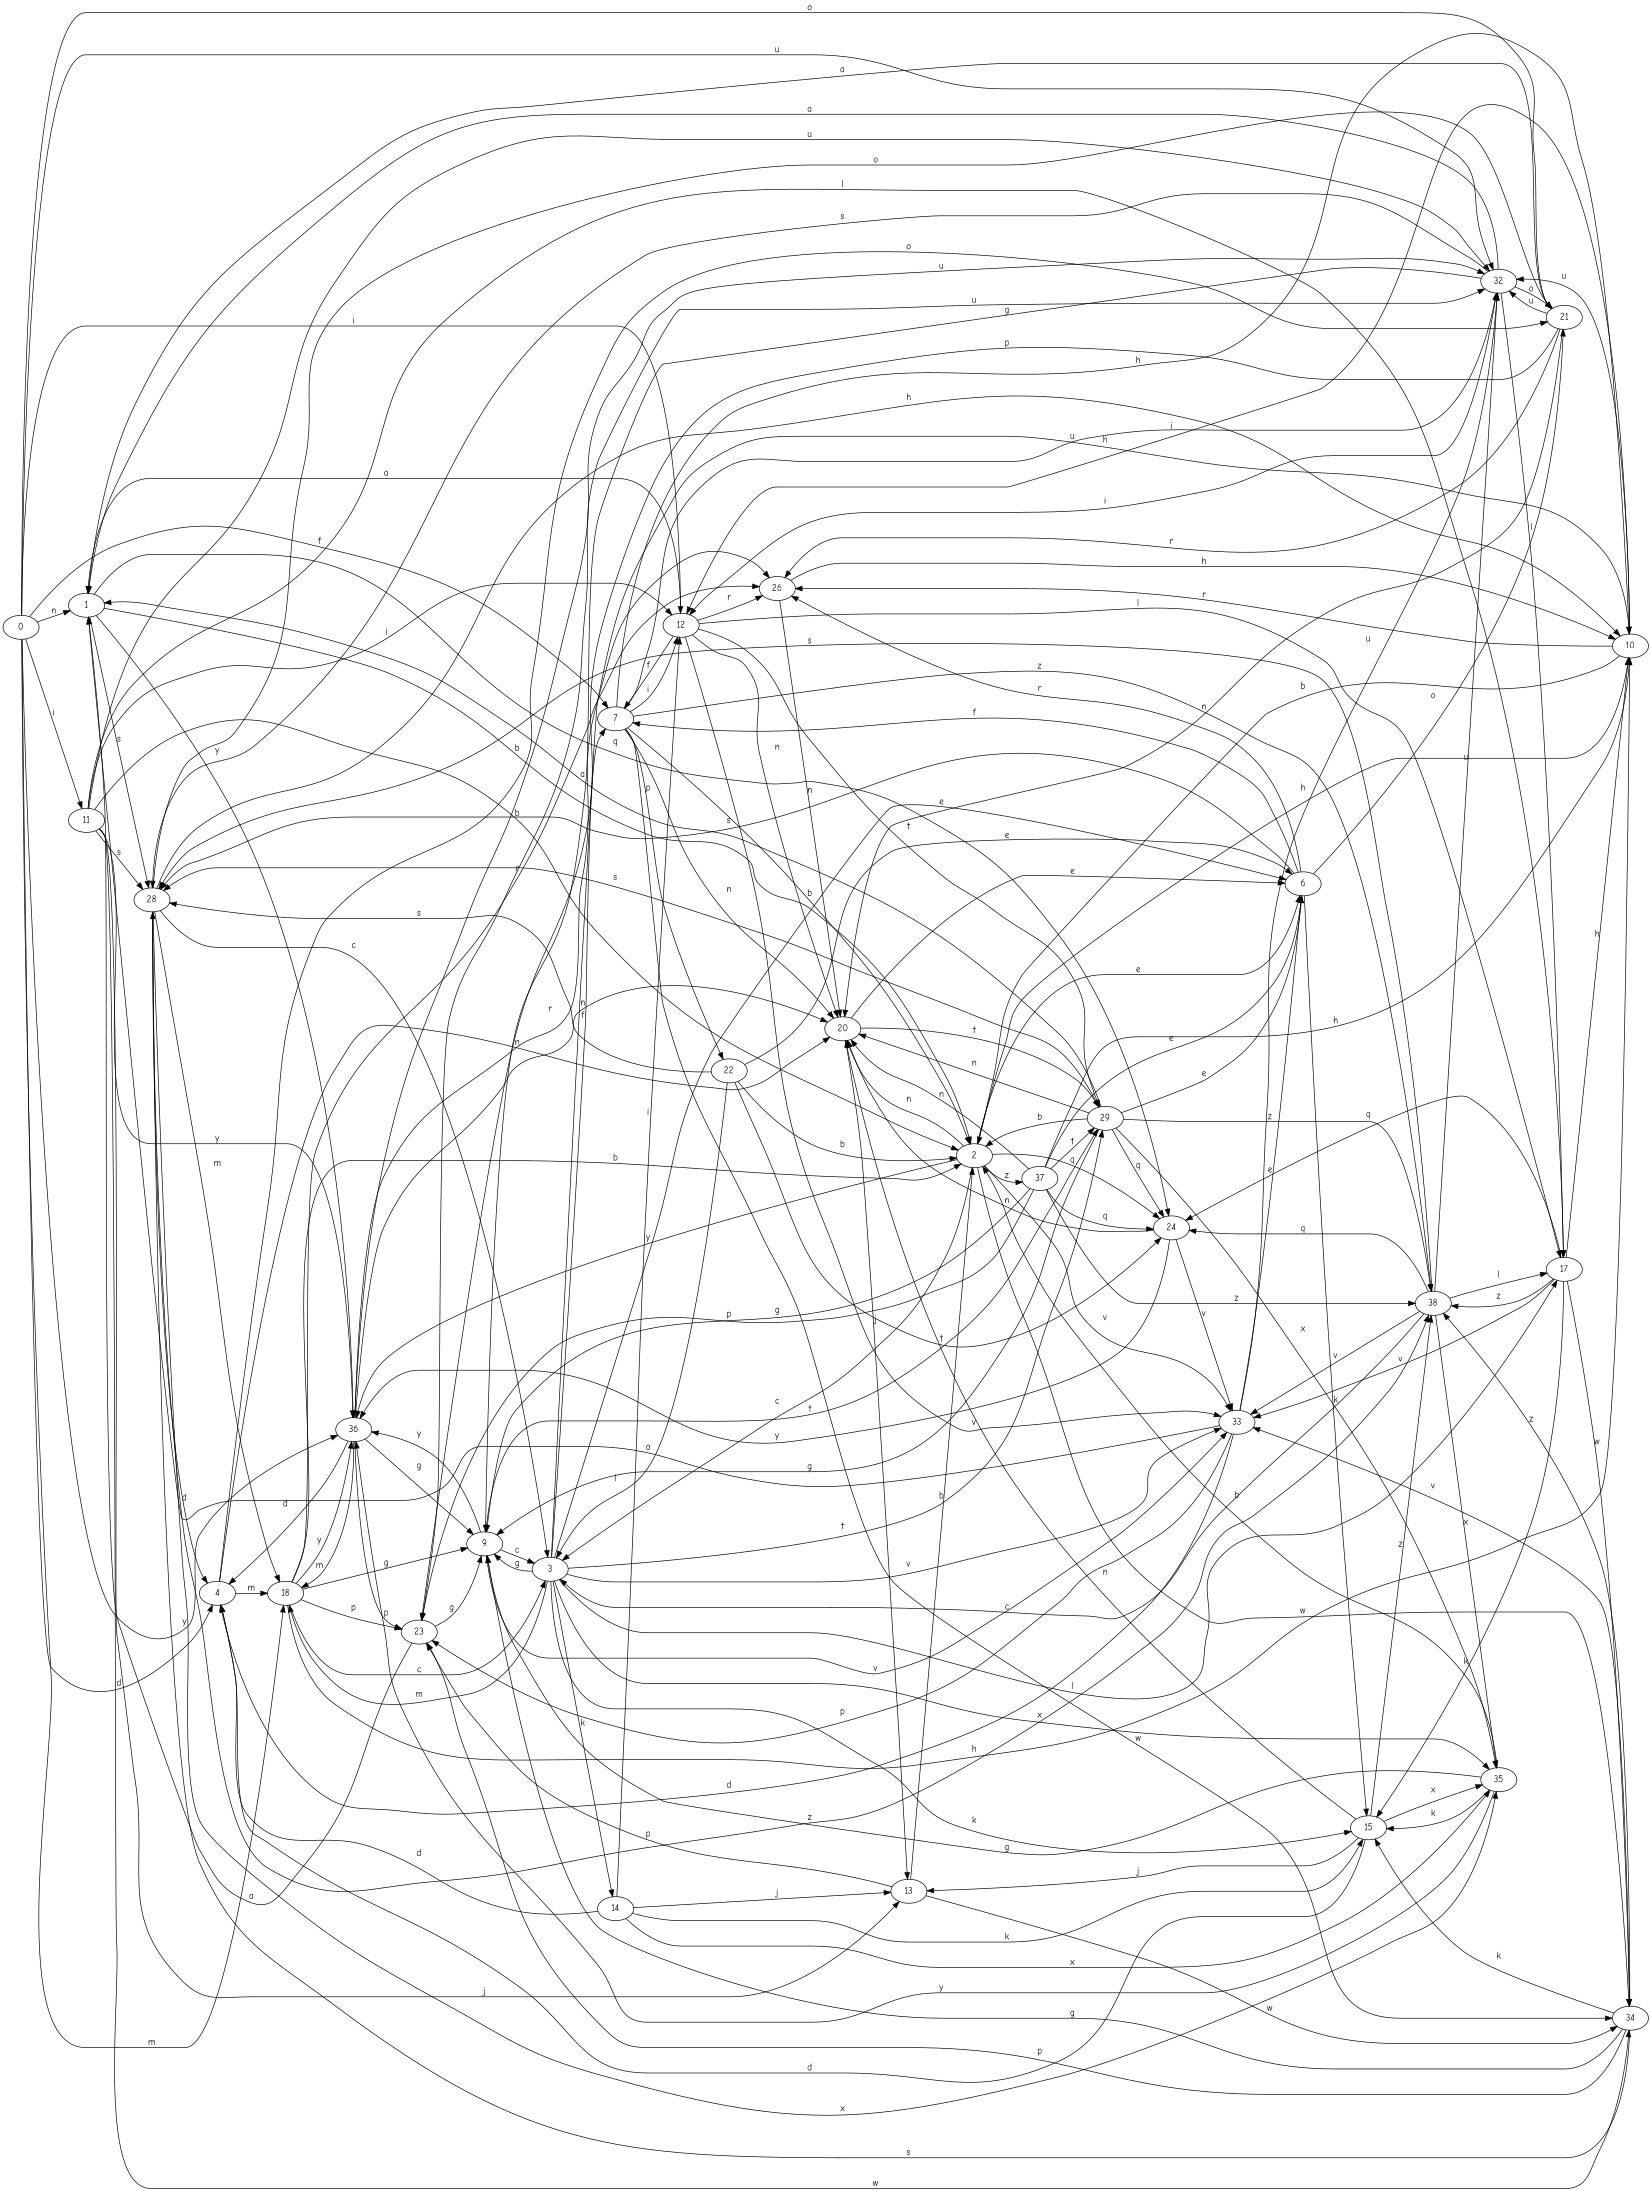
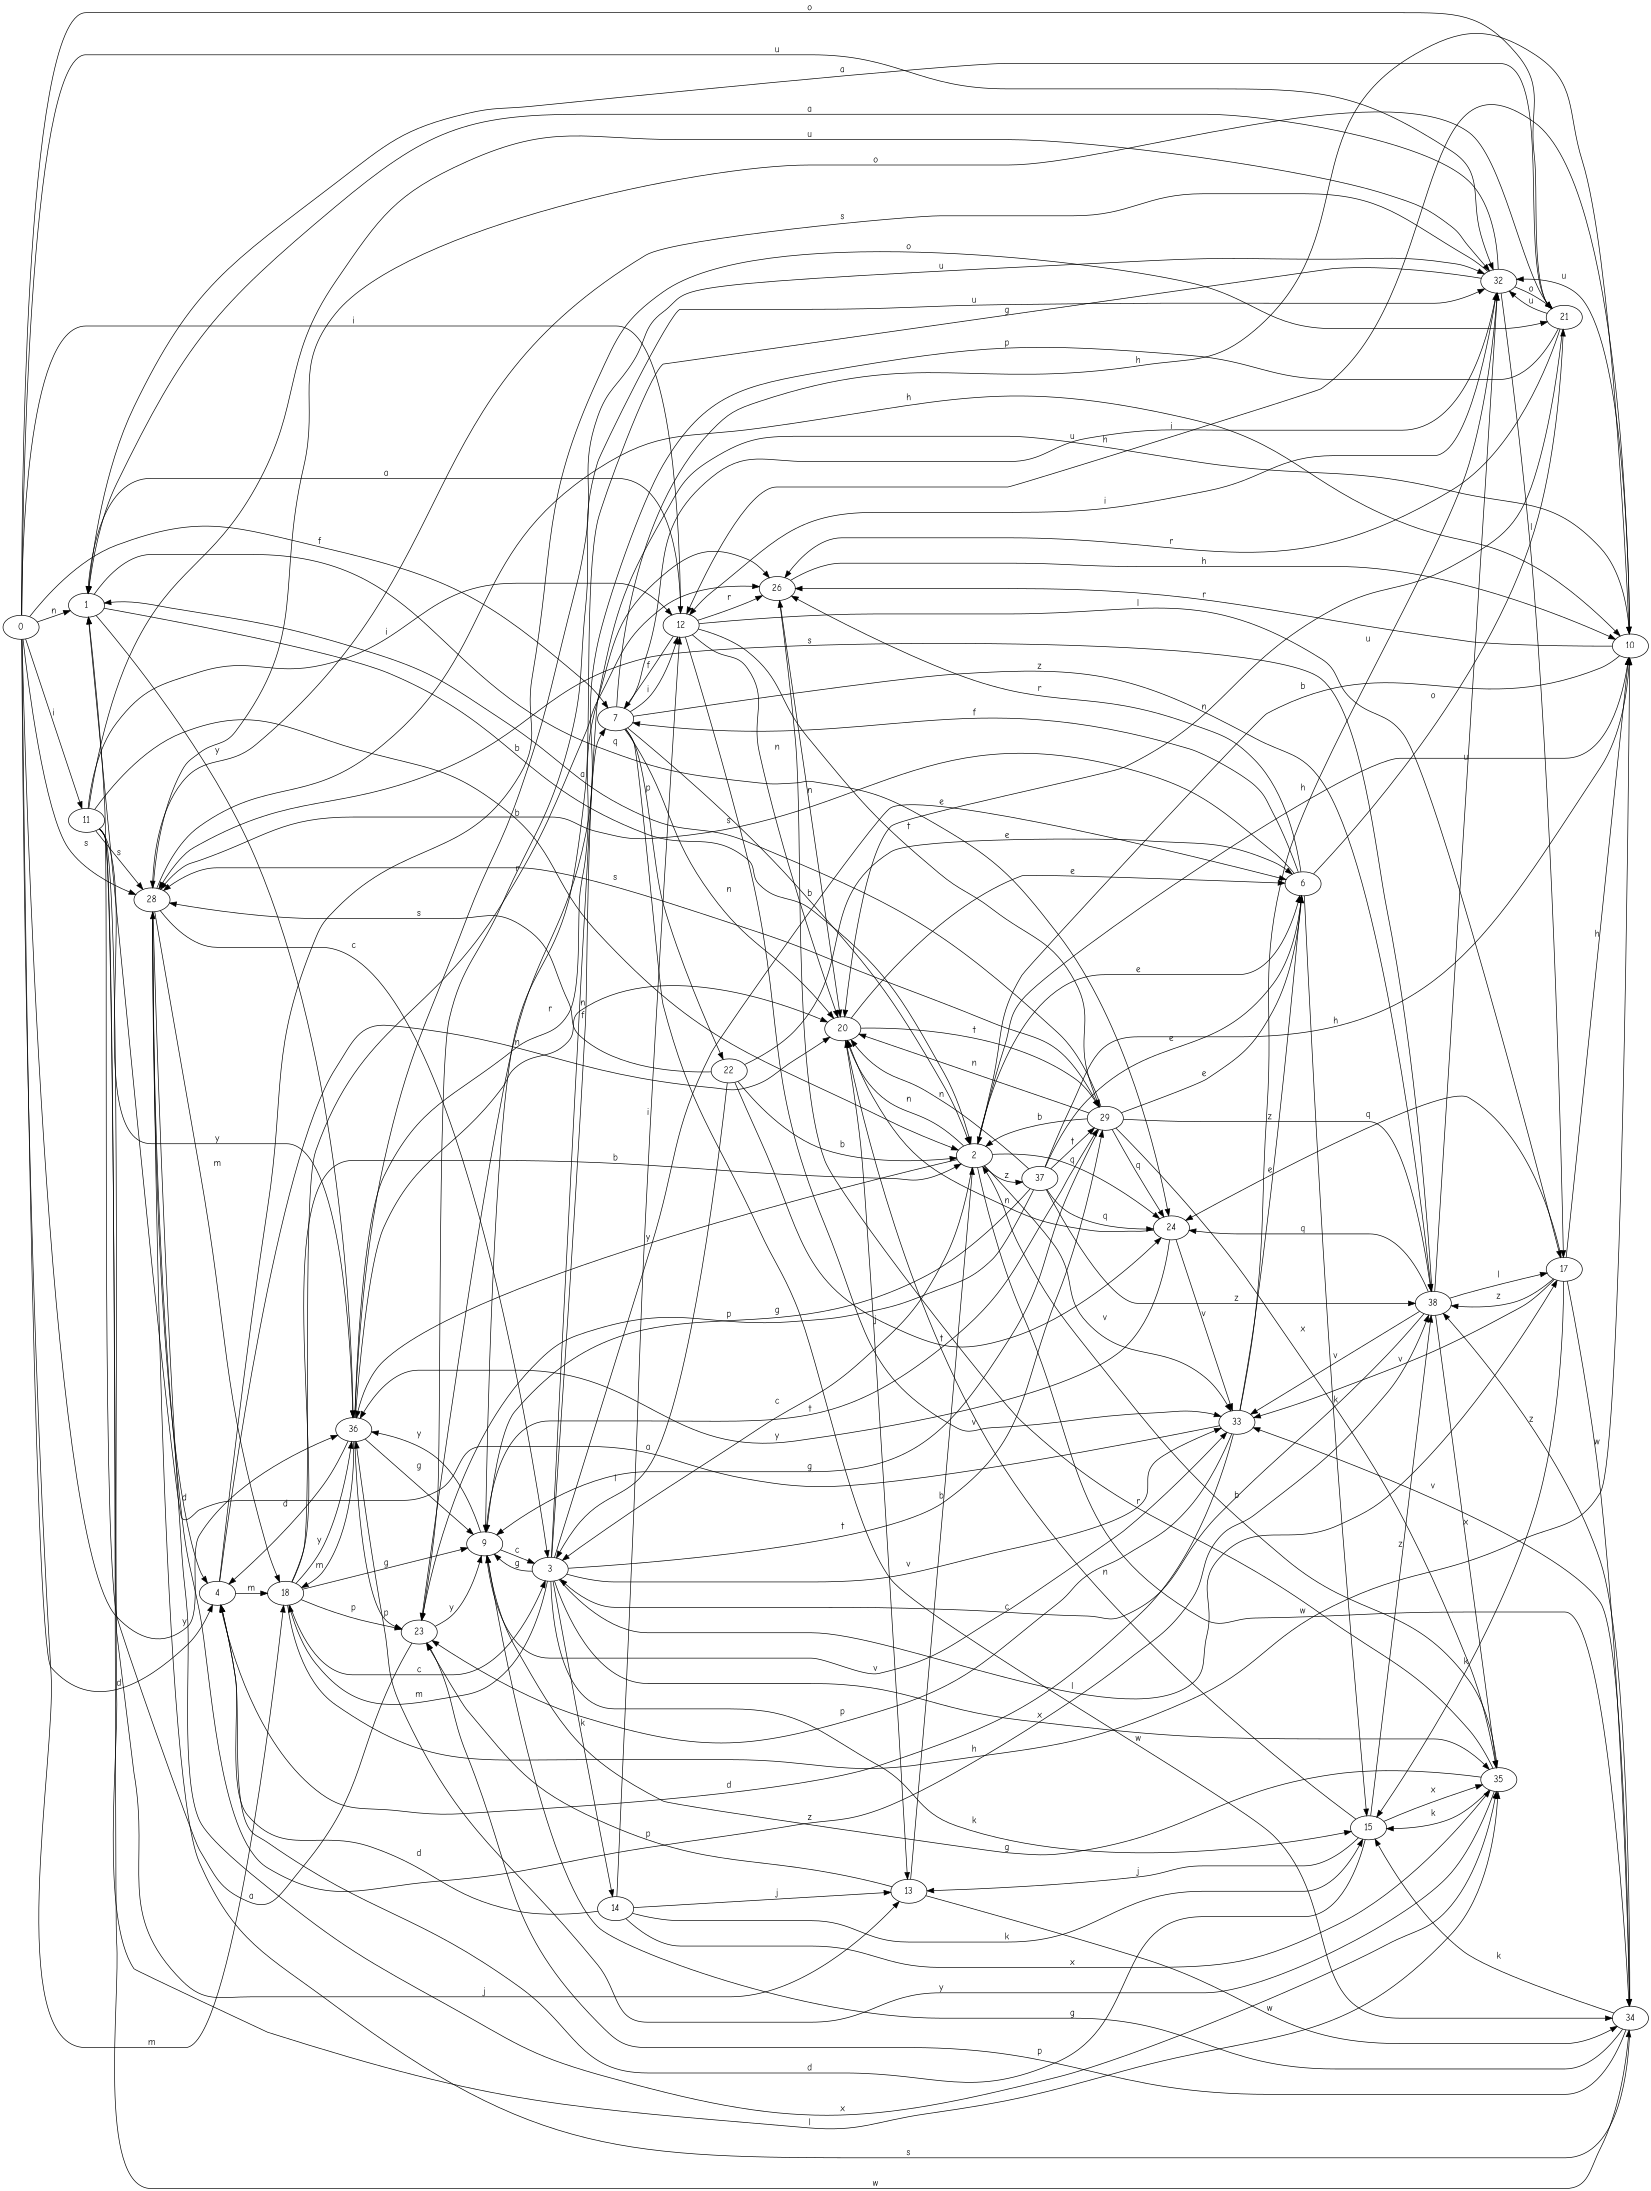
  strict digraph {
    fontname="Comic Neue"
    rankdir=LR
    node [fontname="Comic Neue"]
    edge [fontname="Comic Neue"]
    0
    1
    4
    7
    11
    12
    18
    21
    28
    32
    36
    2
    24
    20
    10
    34
    22
    38
    17
    13
    33
    29
    26
    3
    9
    23
    35
    6
    37
    14
    15
    0 -> 1 [label=n]
    0 -> 4 [label=d]
    0 -> 7 [label=f]
    0 -> 11 [label=i]
    0 -> 12 [label=i]
    0 -> 18 [label=m]
    0 -> 21 [label=o]
-   1 -> 28 [label=s]
+   0 -> 28 [label=s]
    0 -> 32 [label=u]
    0 -> 36 [label=y]
    1 -> 36 [label=y]
    1 -> 2 [label=b]
    1 -> 24 [label=q]
    4 -> 18 [label=m]
    4 -> 21 [label=o]
    4 -> 20 [label=n]
    7 -> 12 [label=i]
    7 -> 32 [label=u]
    7 -> 2 [label=b]
    7 -> 20 [label=n]
    7 -> 10 [label=h]
    7 -> 34 [label=w]
    7 -> 22 [label=p]
    7 -> 38 [label=z]
    11 -> 12 [label=i]
    11 -> 28 [label=s]
    11 -> 32 [label=u]
    11 -> 36 [label=y]
    11 -> 2 [label=b]
    11 -> 34 [label=w]
-   11 -> 17 [label=l]
+   11 -> 35 [label=l]
    11 -> 13 [label=j]
    12 -> 1 [label=a]
    12 -> 7 [label=f]
    12 -> 20 [label=n]
    12 -> 17 [label=l]
    12 -> 33 [label=v]
    12 -> 29 [label=t]
    12 -> 26 [label=r]
    18 -> 36 [label=y]
    18 -> 2 [label=b]
    18 -> 10 [label=h]
    18 -> 26 [label=r]
    18 -> 3 [label=c]
    18 -> 9 [label=g]
    18 -> 23 [label=p]
    21 -> 1 [label=a]
    21 -> 32 [label=u]
    21 -> 20 [label=n]
    21 -> 26 [label=r]
    21 -> 23 [label=p]
    28 -> 4 [label=d]
    28 -> 18 [label=m]
    28 -> 21 [label=o]
    28 -> 10 [label=h]
    28 -> 38 [label=z]
    28 -> 3 [label=c]
    28 -> 35 [label=x]
    32 -> 1 [label=a]
    32 -> 12 [label=i]
    32 -> 21 [label=o]
    32 -> 28 [label=s]
    32 -> 17 [label=l]
    32 -> 9 [label=g]
    36 -> 4 [label=d]
    36 -> 18 [label=m]
    36 -> 32 [label=u]
    36 -> 20 [label=n]
    36 -> 26 [label=r]
    36 -> 9 [label=g]
    36 -> 23 [label=p]
    2 -> 36 [label=y]
    2 -> 24 [label=q]
    2 -> 20 [label=n]
    2 -> 10 [label=h]
    2 -> 34 [label=w]
    2 -> 33 [label=v]
    2 -> 3 [label=c]
    2 -> 6 [label=e]
    2 -> 37 [label=z]
    24 -> 36 [label=y]
    24 -> 20 [label=n]
    24 -> 33 [label=v]
    20 -> 13 [label=j]
    20 -> 29 [label=t]
    20 -> 6 [label=e]
    10 -> 12 [label=i]
    10 -> 32 [label=u]
    10 -> 2 [label=b]
    10 -> 26 [label=r]
    34 -> 28 [label=s]
    34 -> 38 [label=z]
    34 -> 33 [label=v]
    34 -> 9 [label=g]
    34 -> 23 [label=p]
    34 -> 15 [label=k]
    22 -> 28 [label=s]
    22 -> 2 [label=b]
    22 -> 24 [label=t]
    22 -> 3 [label=l]
    22 -> 6 [label=e]
    38 -> 28 [label=s]
    38 -> 32 [label=u]
    38 -> 24 [label=q]
    38 -> 17 [label=l]
    38 -> 33 [label=v]
    38 -> 3 [label=c]
    38 -> 35 [label=x]
    17 -> 24 [label=q]
    17 -> 10 [label=h]
    17 -> 34 [label=w]
    17 -> 38 [label=z]
    17 -> 33 [label=v]
    17 -> 15 [label=k]
    13 -> 2 [label=b]
    13 -> 34 [label=w]
    13 -> 23 [label=p]
    33 -> 1 [label=a]
    33 -> 4 [label=d]
    33 -> 32 [label=u]
    33 -> 23 [label=p]
    33 -> 6 [label=e]
    29 -> 1 [label=a]
    29 -> 28 [label=s]
    29 -> 2 [label=b]
    29 -> 24 [label=q]
    29 -> 20 [label=n]
    29 -> 38 [label=z]
    29 -> 9 [label=g]
    29 -> 35 [label=x]
    29 -> 6 [label=e]
    26 -> 20 [label=n]
    26 -> 10 [label=h]
    3 -> 7 [label=f]
    3 -> 18 [label=m]
    3 -> 10 [label=h]
    3 -> 17 [label=l]
    3 -> 33 [label=v]
    3 -> 29 [label=t]
    3 -> 9 [label=g]
    3 -> 35 [label=x]
    3 -> 6 [label=e]
    3 -> 14 [label=k]
    3 -> 15 [label=k]
    9 -> 36 [label=y]
    9 -> 33 [label=v]
    9 -> 29 [label=t]
    9 -> 3 [label=c]
    23 -> 1 [label=a]
    23 -> 32 [label=u]
-   23 -> 9 [label=g]
+   23 -> 9 [label=y]
    35 -> 36 [label=y]
    35 -> 2 [label=b]
+   35 -> 26 [label=r]
    35 -> 9 [label=g]
    35 -> 15 [label=k]
    6 -> 7 [label=f]
    6 -> 21 [label=o]
    6 -> 28 [label=s]
    6 -> 26 [label=r]
    6 -> 15 [label=k]
    37 -> 24 [label=q]
    37 -> 20 [label=n]
    37 -> 10 [label=h]
    37 -> 38 [label=z]
    37 -> 29 [label=t]
    37 -> 9 [label=g]
    37 -> 23 [label=p]
    37 -> 6 [label=e]
    14 -> 4 [label=d]
    14 -> 12 [label=i]
    14 -> 13 [label=j]
    14 -> 35 [label=x]
    14 -> 15 [label=k]
    15 -> 4 [label=d]
    15 -> 20 [label=n]
    15 -> 38 [label=z]
    15 -> 13 [label=j]
    15 -> 35 [label=x]
  }
